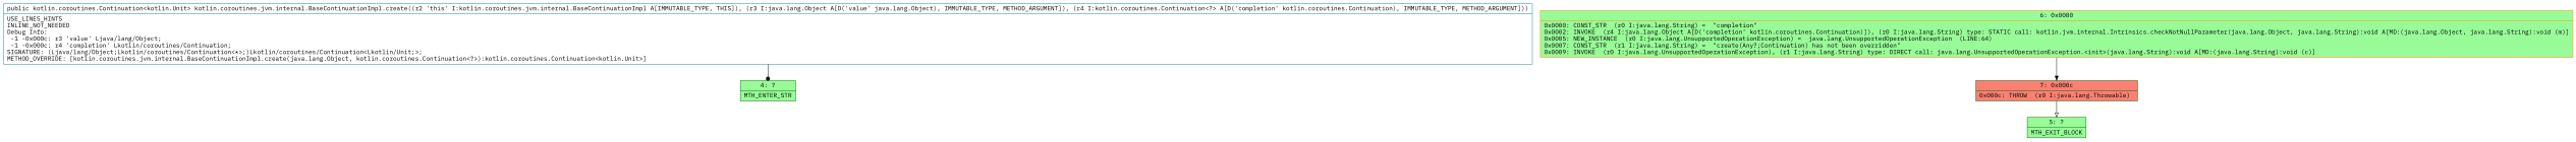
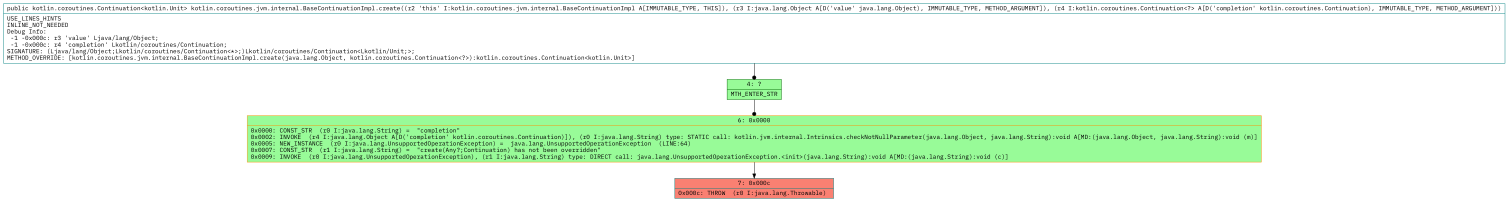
  digraph {
    fontname="IBM Plex Mono"
    node [color=darkgreen fillcolor=palegreen fontname="IBM Plex Mono" shape=record style=filled]
    edge [arrowhead=dot fontname="IBM Plex Mono"]
    n1 [label="{4\:\ ?|MTH_ENTER_STR\l}"]
    n2 [color=darkorange label="{6\:\ 0x0000|0x0000: CONST_STR  (r0 I:java.lang.String) =  \"completion\" \l0x0002: INVOKE  (r4 I:java.lang.Object A[D('completion' kotlin.coroutines.Continuation)]), (r0 I:java.lang.String) type: STATIC call: kotlin.jvm.internal.Intrinsics.checkNotNullParameter(java.lang.Object, java.lang.String):void A[MD:(java.lang.Object, java.lang.String):void (m)]\l0x0005: NEW_INSTANCE  (r0 I:java.lang.UnsupportedOperationException) =  java.lang.UnsupportedOperationException  (LINE:64)\l0x0007: CONST_STR  (r1 I:java.lang.String) =  \"create(Any?;Continuation) has not been overridden\" \l0x0009: INVOKE  (r0 I:java.lang.UnsupportedOperationException), (r1 I:java.lang.String) type: DIRECT call: java.lang.UnsupportedOperationException.\<init\>(java.lang.String):void A[MD:(java.lang.String):void (c)]\l}"]
-   n3 [fillcolor=salmon label="{7\:\ 0x000c|0x000c: THROW  (r0 I:java.lang.Throwable) \l}"]
-   n4 [label="{5\:\ ?|MTH_EXIT_BLOCK\l}"]
+   n3 [color=teal fillcolor=salmon label="{7\:\ 0x000c|0x000c: THROW  (r0 I:java.lang.Throwable) \l}"]
    n5 [color=teal fillcolor=white label="{public kotlin.coroutines.Continuation\<kotlin.Unit\> kotlin.coroutines.jvm.internal.BaseContinuationImpl.create((r2 'this' I:kotlin.coroutines.jvm.internal.BaseContinuationImpl A[IMMUTABLE_TYPE, THIS]), (r3 I:java.lang.Object A[D('value' java.lang.Object), IMMUTABLE_TYPE, METHOD_ARGUMENT]), (r4 I:kotlin.coroutines.Continuation\<?\> A[D('completion' kotlin.coroutines.Continuation), IMMUTABLE_TYPE, METHOD_ARGUMENT]))  | USE_LINES_HINTS\lINLINE_NOT_NEEDED\lDebug Info:\l  \-1 \-0x000c: r3 'value' Ljava\/lang\/Object;\l  \-1 \-0x000c: r4 'completion' Lkotlin\/coroutines\/Continuation;\lSIGNATURE: (Ljava\/lang\/Object;Lkotlin\/coroutines\/Continuation\<*\>;)Lkotlin\/coroutines\/Continuation\<Lkotlin\/Unit;\>;\lMETHOD_OVERRIDE: [kotlin.coroutines.jvm.internal.BaseContinuationImpl.create(java.lang.Object, kotlin.coroutines.Continuation\<?\>):kotlin.coroutines.Continuation\<kotlin.Unit\>]\l}"]
+   n1 -> n2
    n2 -> n3 [arrowhead=normal]
-   n3 -> n4 [arrowhead=onormal]
    n5 -> n1
  }
